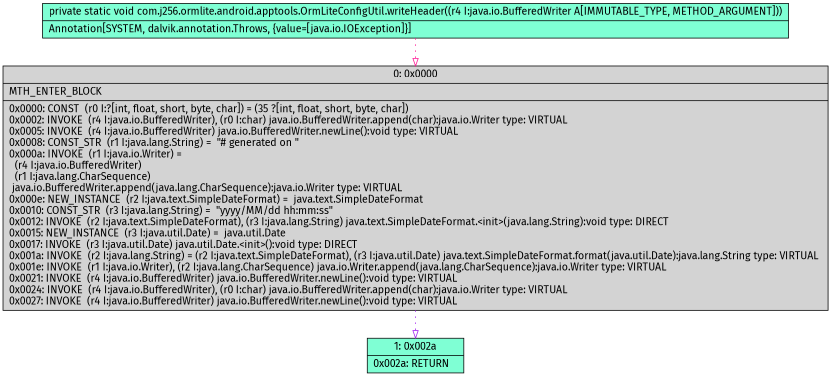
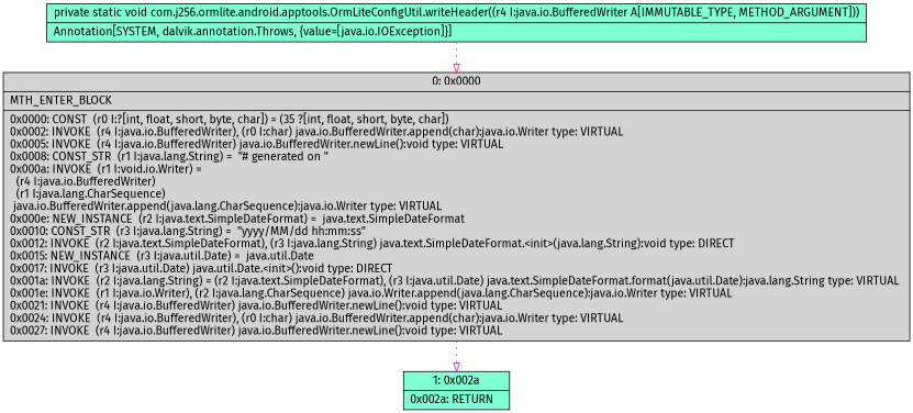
  digraph {
    fontname="Fira Sans"
    node [shape=record style=filled fillcolor=aquamarine fontname="Fira Sans"]
    edge [style=dotted arrowhead=onormal fontname="Fira Sans"]
-   n1 [label="{0\:\ 0x0000|MTH_ENTER_BLOCK\l|0x0000: CONST  (r0 I:?[int, float, short, byte, char]) = (35 ?[int, float, short, byte, char]) \l0x0002: INVOKE  (r4 I:java.io.BufferedWriter), (r0 I:char) java.io.BufferedWriter.append(char):java.io.Writer type: VIRTUAL \l0x0005: INVOKE  (r4 I:java.io.BufferedWriter) java.io.BufferedWriter.newLine():void type: VIRTUAL \l0x0008: CONST_STR  (r1 I:java.lang.String) =  \"# generated on \" \l0x000a: INVOKE  (r1 I:java.io.Writer) = \l  (r4 I:java.io.BufferedWriter)\l  (r1 I:java.lang.CharSequence)\l java.io.BufferedWriter.append(java.lang.CharSequence):java.io.Writer type: VIRTUAL \l0x000e: NEW_INSTANCE  (r2 I:java.text.SimpleDateFormat) =  java.text.SimpleDateFormat \l0x0010: CONST_STR  (r3 I:java.lang.String) =  \"yyyy\/MM\/dd hh:mm:ss\" \l0x0012: INVOKE  (r2 I:java.text.SimpleDateFormat), (r3 I:java.lang.String) java.text.SimpleDateFormat.\<init\>(java.lang.String):void type: DIRECT \l0x0015: NEW_INSTANCE  (r3 I:java.util.Date) =  java.util.Date \l0x0017: INVOKE  (r3 I:java.util.Date) java.util.Date.\<init\>():void type: DIRECT \l0x001a: INVOKE  (r2 I:java.lang.String) = (r2 I:java.text.SimpleDateFormat), (r3 I:java.util.Date) java.text.SimpleDateFormat.format(java.util.Date):java.lang.String type: VIRTUAL \l0x001e: INVOKE  (r1 I:java.io.Writer), (r2 I:java.lang.CharSequence) java.io.Writer.append(java.lang.CharSequence):java.io.Writer type: VIRTUAL \l0x0021: INVOKE  (r4 I:java.io.BufferedWriter) java.io.BufferedWriter.newLine():void type: VIRTUAL \l0x0024: INVOKE  (r4 I:java.io.BufferedWriter), (r0 I:char) java.io.BufferedWriter.append(char):java.io.Writer type: VIRTUAL \l0x0027: INVOKE  (r4 I:java.io.BufferedWriter) java.io.BufferedWriter.newLine():void type: VIRTUAL \l}" fillcolor=lightgrey]
+   n1 [label="{0\:\ 0x0000|MTH_ENTER_BLOCK\l|0x0000: CONST  (r0 I:?[int, float, short, byte, char]) = (35 ?[int, float, short, byte, char]) \l0x0002: INVOKE  (r4 I:java.io.BufferedWriter), (r0 I:char) java.io.BufferedWriter.append(char):java.io.Writer type: VIRTUAL \l0x0005: INVOKE  (r4 I:java.io.BufferedWriter) java.io.BufferedWriter.newLine():void type: VIRTUAL \l0x0008: CONST_STR  (r1 I:java.lang.String) =  \"# generated on \" \l0x000a: INVOKE  (r1 I:void.io.Writer) = \l  (r4 I:java.io.BufferedWriter)\l  (r1 I:java.lang.CharSequence)\l java.io.BufferedWriter.append(java.lang.CharSequence):java.io.Writer type: VIRTUAL \l0x000e: NEW_INSTANCE  (r2 I:java.text.SimpleDateFormat) =  java.text.SimpleDateFormat \l0x0010: CONST_STR  (r3 I:java.lang.String) =  \"yyyy\/MM\/dd hh:mm:ss\" \l0x0012: INVOKE  (r2 I:java.text.SimpleDateFormat), (r3 I:java.lang.String) java.text.SimpleDateFormat.\<init\>(java.lang.String):void type: DIRECT \l0x0015: NEW_INSTANCE  (r3 I:java.util.Date) =  java.util.Date \l0x0017: INVOKE  (r3 I:java.util.Date) java.util.Date.\<init\>():void type: DIRECT \l0x001a: INVOKE  (r2 I:java.lang.String) = (r2 I:java.text.SimpleDateFormat), (r3 I:java.util.Date) java.text.SimpleDateFormat.format(java.util.Date):java.lang.String type: VIRTUAL \l0x001e: INVOKE  (r1 I:java.io.Writer), (r2 I:java.lang.CharSequence) java.io.Writer.append(java.lang.CharSequence):java.io.Writer type: VIRTUAL \l0x0021: INVOKE  (r4 I:java.io.BufferedWriter) java.io.BufferedWriter.newLine():void type: VIRTUAL \l0x0024: INVOKE  (r4 I:java.io.BufferedWriter), (r0 I:char) java.io.BufferedWriter.append(char):java.io.Writer type: VIRTUAL \l0x0027: INVOKE  (r4 I:java.io.BufferedWriter) java.io.BufferedWriter.newLine():void type: VIRTUAL \l}" fillcolor=lightgrey]
    n2 [label="{1\:\ 0x002a|0x002a: RETURN   \l}"]
    n3 [label="{private static void com.j256.ormlite.android.apptools.OrmLiteConfigUtil.writeHeader((r4 I:java.io.BufferedWriter A[IMMUTABLE_TYPE, METHOD_ARGUMENT]))  | Annotation[SYSTEM, dalvik.annotation.Throws, \{value=[java.io.IOException]\}]\l}"]
    n1 -> n2 [color=purple]
    n3 -> n1 [color=deeppink]
  }
